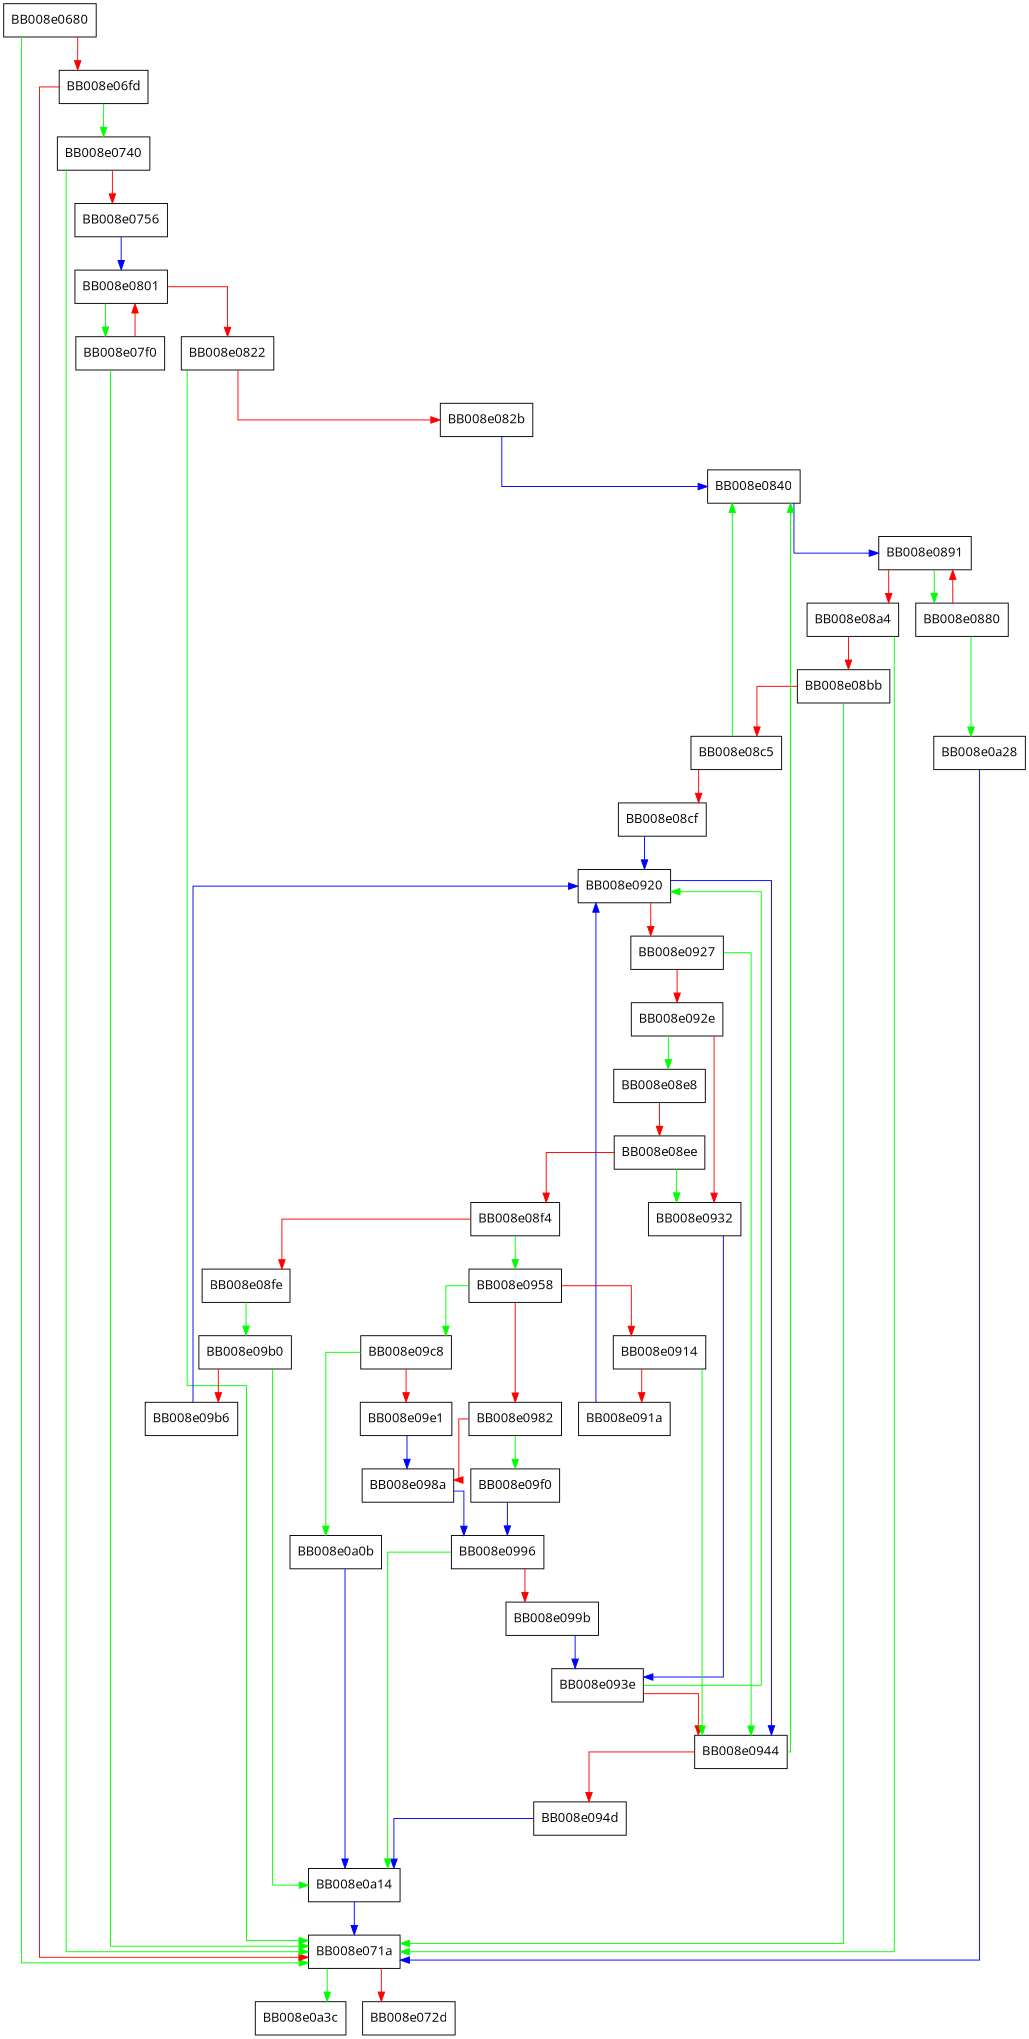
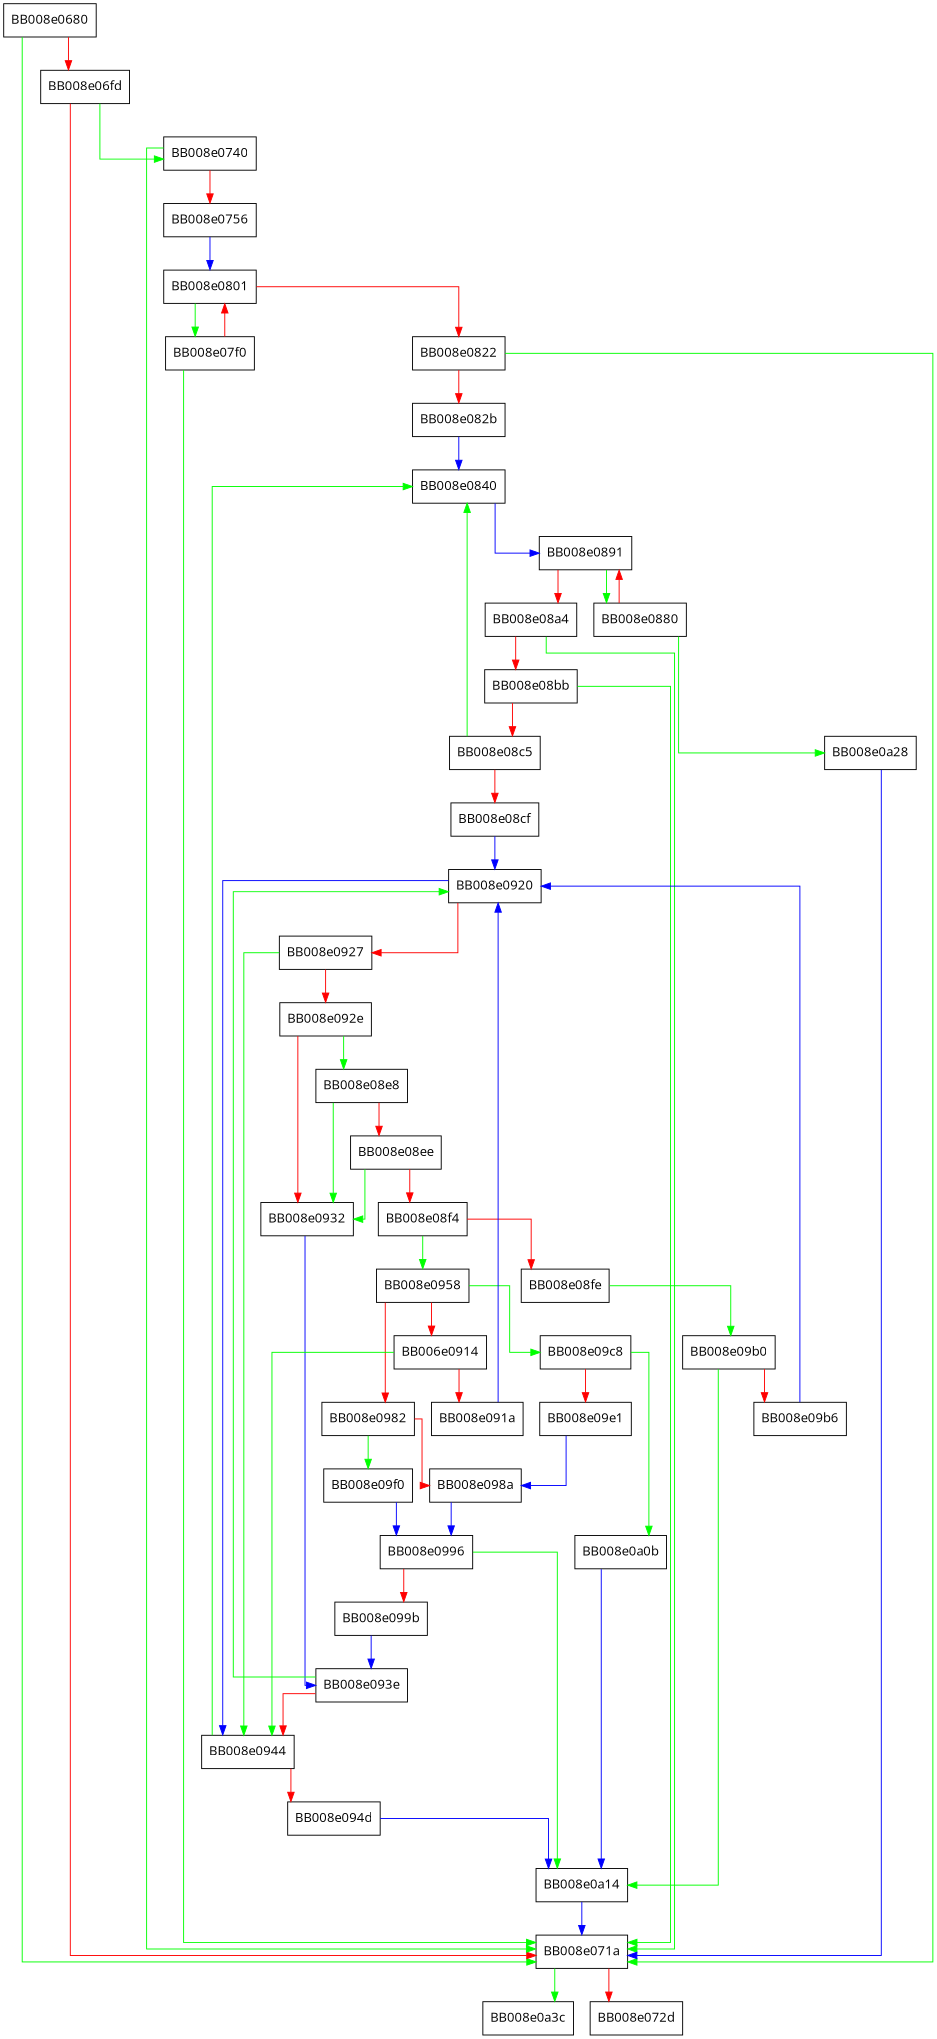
  digraph {
    fontname="Open Sans"
    splines=ortho
    node [fontname="Open Sans" shape=box]
    edge [color=red fontname="Open Sans"]
    BB008e0680
    BB008e071a
    BB008e06fd
    BB008e0a3c
    BB008e072d
    BB008e0740
    BB008e0756
    BB008e0801
    BB008e07f0
    BB008e0822
    BB008e082b
    BB008e0840
    BB008e0891
    BB008e0880
    BB008e08a4
    BB008e0a28
    BB008e08bb
    BB008e08c5
    BB008e08cf
    BB008e0920
    BB008e0944
    BB008e0927
    BB008e094d
    BB008e092e
    BB008e08e8
    BB008e0932
    BB008e08ee
    BB008e093e
    BB008e08f4
    BB008e0958
    BB008e08fe
    BB008e09c8
    BB008e0982
-   BB008e0914
+   BB008e0914 [label=BB006e0914]
    BB008e09b0
    BB008e0a0b
    BB008e09e1
    BB008e09f0
    BB008e098a
    BB008e0a14
    BB008e09b6
    BB008e091a
    BB008e0996
    BB008e099b
    BB008e0680 -> BB008e071a [color=green]
    BB008e0680 -> BB008e06fd
    BB008e071a -> BB008e0a3c [color=green]
    BB008e071a -> BB008e072d
    BB008e06fd -> BB008e071a
    BB008e06fd -> BB008e0740 [color=green]
    BB008e0740 -> BB008e071a [color=green]
    BB008e0740 -> BB008e0756
    BB008e0756 -> BB008e0801 [color=blue]
    BB008e0801 -> BB008e07f0 [color=green]
    BB008e0801 -> BB008e0822
    BB008e07f0 -> BB008e071a [color=green]
    BB008e07f0 -> BB008e0801
    BB008e0822 -> BB008e071a [color=green]
    BB008e0822 -> BB008e082b
    BB008e082b -> BB008e0840 [color=blue]
    BB008e0840 -> BB008e0891 [color=blue]
    BB008e0891 -> BB008e0880 [color=green]
    BB008e0891 -> BB008e08a4
    BB008e0880 -> BB008e0891
    BB008e0880 -> BB008e0a28 [color=green]
    BB008e08a4 -> BB008e071a [color=green]
    BB008e08a4 -> BB008e08bb
    BB008e0a28 -> BB008e071a [color=blue]
    BB008e08bb -> BB008e071a [color=green]
    BB008e08bb -> BB008e08c5
    BB008e08c5 -> BB008e0840 [color=green]
    BB008e08c5 -> BB008e08cf
    BB008e08cf -> BB008e0920 [color=blue]
    BB008e0920 -> BB008e0944 [color=blue]
    BB008e0920 -> BB008e0927
    BB008e0944 -> BB008e0840 [color=green]
    BB008e0944 -> BB008e094d
    BB008e0927 -> BB008e0944 [color=green]
    BB008e0927 -> BB008e092e
    BB008e094d -> BB008e0a14 [color=blue]
    BB008e092e -> BB008e08e8 [color=green]
    BB008e092e -> BB008e0932
+   BB008e08e8 -> BB008e0932 [color=green]
    BB008e08e8 -> BB008e08ee
    BB008e0932 -> BB008e093e [color=blue]
    BB008e08ee -> BB008e0932 [color=green]
    BB008e08ee -> BB008e08f4
    BB008e093e -> BB008e0920 [color=green]
    BB008e093e -> BB008e0944
    BB008e08f4 -> BB008e0958 [color=green]
    BB008e08f4 -> BB008e08fe
    BB008e0958 -> BB008e09c8 [color=green]
    BB008e0958 -> BB008e0982
    BB008e0958 -> BB008e0914
    BB008e08fe -> BB008e09b0 [color=green]
    BB008e09c8 -> BB008e0a0b [color=green]
    BB008e09c8 -> BB008e09e1
    BB008e0982 -> BB008e09f0 [color=green]
    BB008e0982 -> BB008e098a
    BB008e0914 -> BB008e0944 [color=green]
    BB008e0914 -> BB008e091a
    BB008e09b0 -> BB008e0a14 [color=green]
    BB008e09b0 -> BB008e09b6
    BB008e0a0b -> BB008e0a14 [color=blue]
    BB008e09e1 -> BB008e098a [color=blue]
    BB008e09f0 -> BB008e0996 [color=blue]
    BB008e098a -> BB008e0996 [color=blue]
    BB008e0a14 -> BB008e071a [color=blue]
    BB008e09b6 -> BB008e0920 [color=blue]
    BB008e091a -> BB008e0920 [color=blue]
    BB008e0996 -> BB008e0a14 [color=green]
    BB008e0996 -> BB008e099b
    BB008e099b -> BB008e093e [color=blue]
  }
